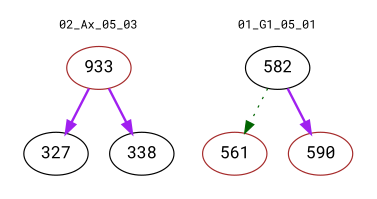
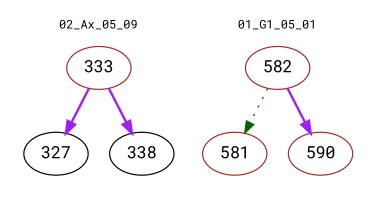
  digraph {
    fontname="Roboto Mono"
    node [color=brown fontname="Roboto Mono"]
    edge [color=purple fontname="Roboto Mono" style=bold]
-   n1 [label=933]
+   n1 [label=333]
    n2 [color=black label=327]
    n3 [color=black label=338]
-   n4 [color=black label=582]
-   n5 [label=561]
+   n4 [label=582]
+   n5 [label=581]
    n6 [label=590]
    subgraph cluster_1 {
      color=white
      fontsize=10
-     label="02_Ax_05_03"
+     label="02_Ax_05_09"
      n1
      n2
      n3
    }
    subgraph cluster_2 {
      color=white
      fontsize=10
      label="01_G1_05_01"
      n4
      n5
      n6
    }
    n1 -> n2
    n1 -> n3
    n4 -> n5 [color=darkgreen style=dotted]
    n4 -> n6
  }
